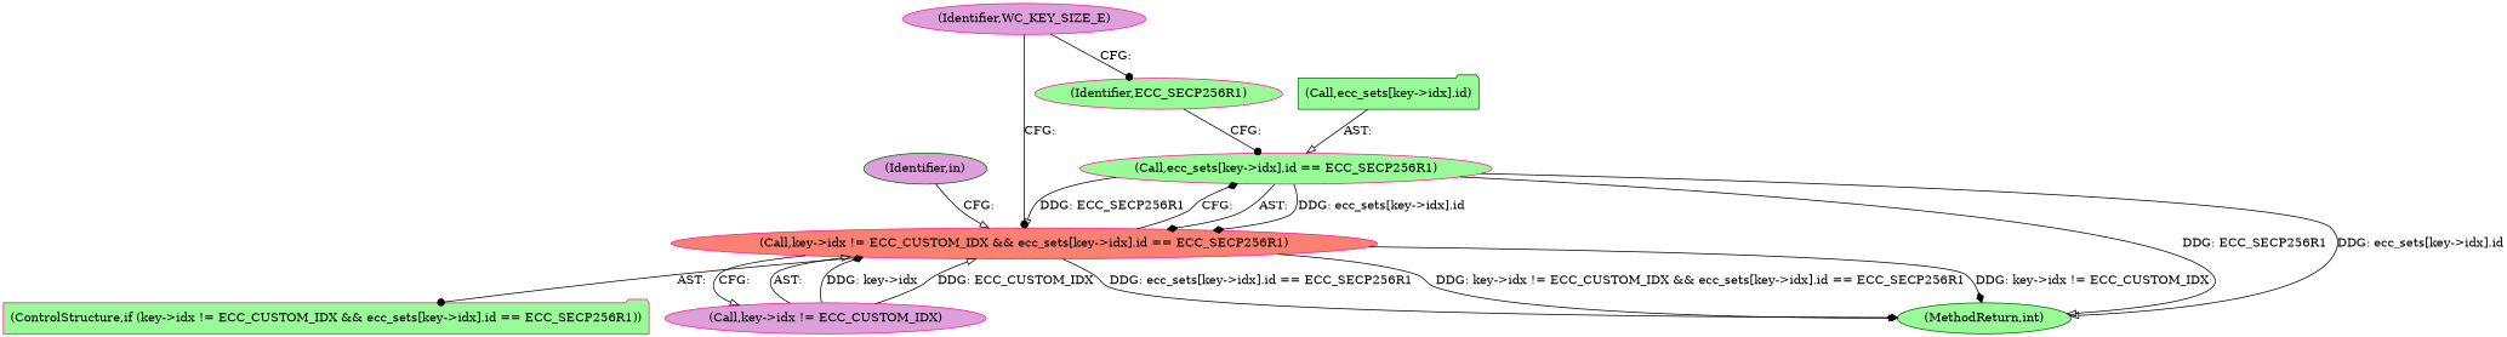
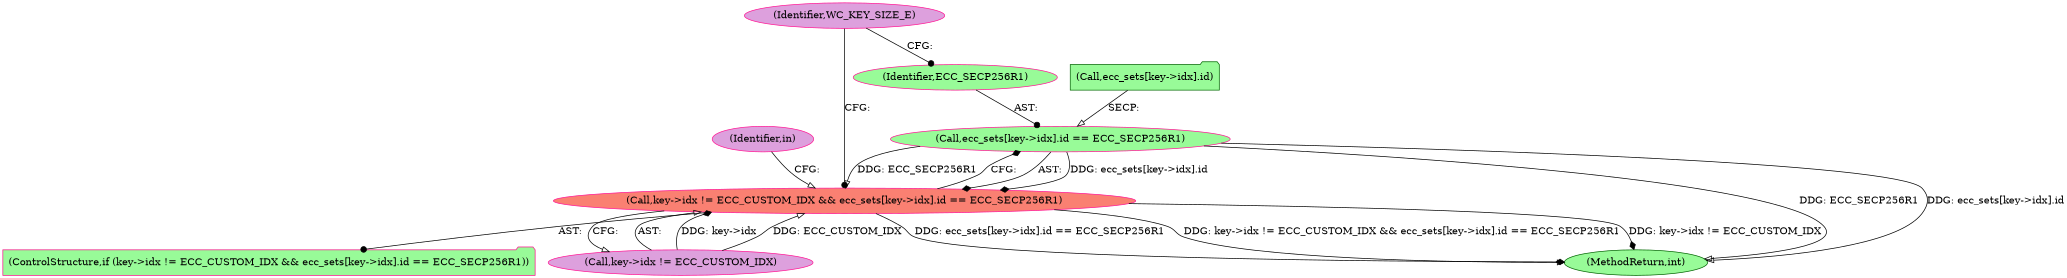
  digraph {
    node [color=deeppink fillcolor=palegreen shape=ellipse style=filled]
    edge [arrowhead=onormal]
    n1 [label="(Call,ecc_sets[key->idx].id == ECC_SECP256R1)"]
    n2 [fillcolor=salmon label="(Call,key->idx != ECC_CUSTOM_IDX && ecc_sets[key->idx].id == ECC_SECP256R1)"]
    n3 [color=darkgreen label="(MethodReturn,int)"]
    n4 [label="(ControlStructure,if (key->idx != ECC_CUSTOM_IDX && ecc_sets[key->idx].id == ECC_SECP256R1))" shape=folder]
    n5 [fillcolor=plum label="(Call,key->idx != ECC_CUSTOM_IDX)"]
    n6 [label="(Identifier,ECC_SECP256R1)"]
-   n7 [color=darkgreen fillcolor=plum label="(Identifier,in)"]
+   n7 [fillcolor=plum label="(Identifier,in)"]
    n8 [fillcolor=plum label="(Identifier,WC_KEY_SIZE_E)"]
    n9 [color=darkgreen label="(Call,ecc_sets[key->idx].id)" shape=folder]
    n1 -> n2 [arrowhead=diamond label="AST: "]
    n1 -> n2 [arrowhead=diamond label="DDG: ecc_sets[key->idx].id"]
    n1 -> n2 [label="DDG: ECC_SECP256R1"]
    n1 -> n3 [label="DDG: ECC_SECP256R1"]
    n1 -> n3 [label="DDG: ecc_sets[key->idx].id"]
    n2 -> n1 [arrowhead=diamond label="CFG: "]
    n2 -> n3 [label="DDG: key->idx != ECC_CUSTOM_IDX && ecc_sets[key->idx].id == ECC_SECP256R1"]
    n2 -> n3 [arrowhead=diamond label="DDG: key->idx != ECC_CUSTOM_IDX"]
    n2 -> n3 [arrowhead=diamond label="DDG: ecc_sets[key->idx].id == ECC_SECP256R1"]
    n2 -> n4 [arrowhead=dot label="AST: "]
    n2 -> n5 [label="CFG: "]
    n5 -> n2 [label="AST: "]
    n5 -> n2 [arrowhead=diamond label="DDG: key->idx"]
    n5 -> n2 [label="DDG: ECC_CUSTOM_IDX"]
-   n6 -> n1 [arrowhead=dot label="CFG: "]
+   n6 -> n1 [arrowhead=dot label="AST: "]
    n7 -> n2 [label="CFG: "]
    n8 -> n2 [arrowhead=dot label="CFG: "]
    n8 -> n6 [arrowhead=dot label="CFG: "]
-   n9 -> n1 [label="AST: "]
+   n9 -> n1 [label="SECP: "]
  }
